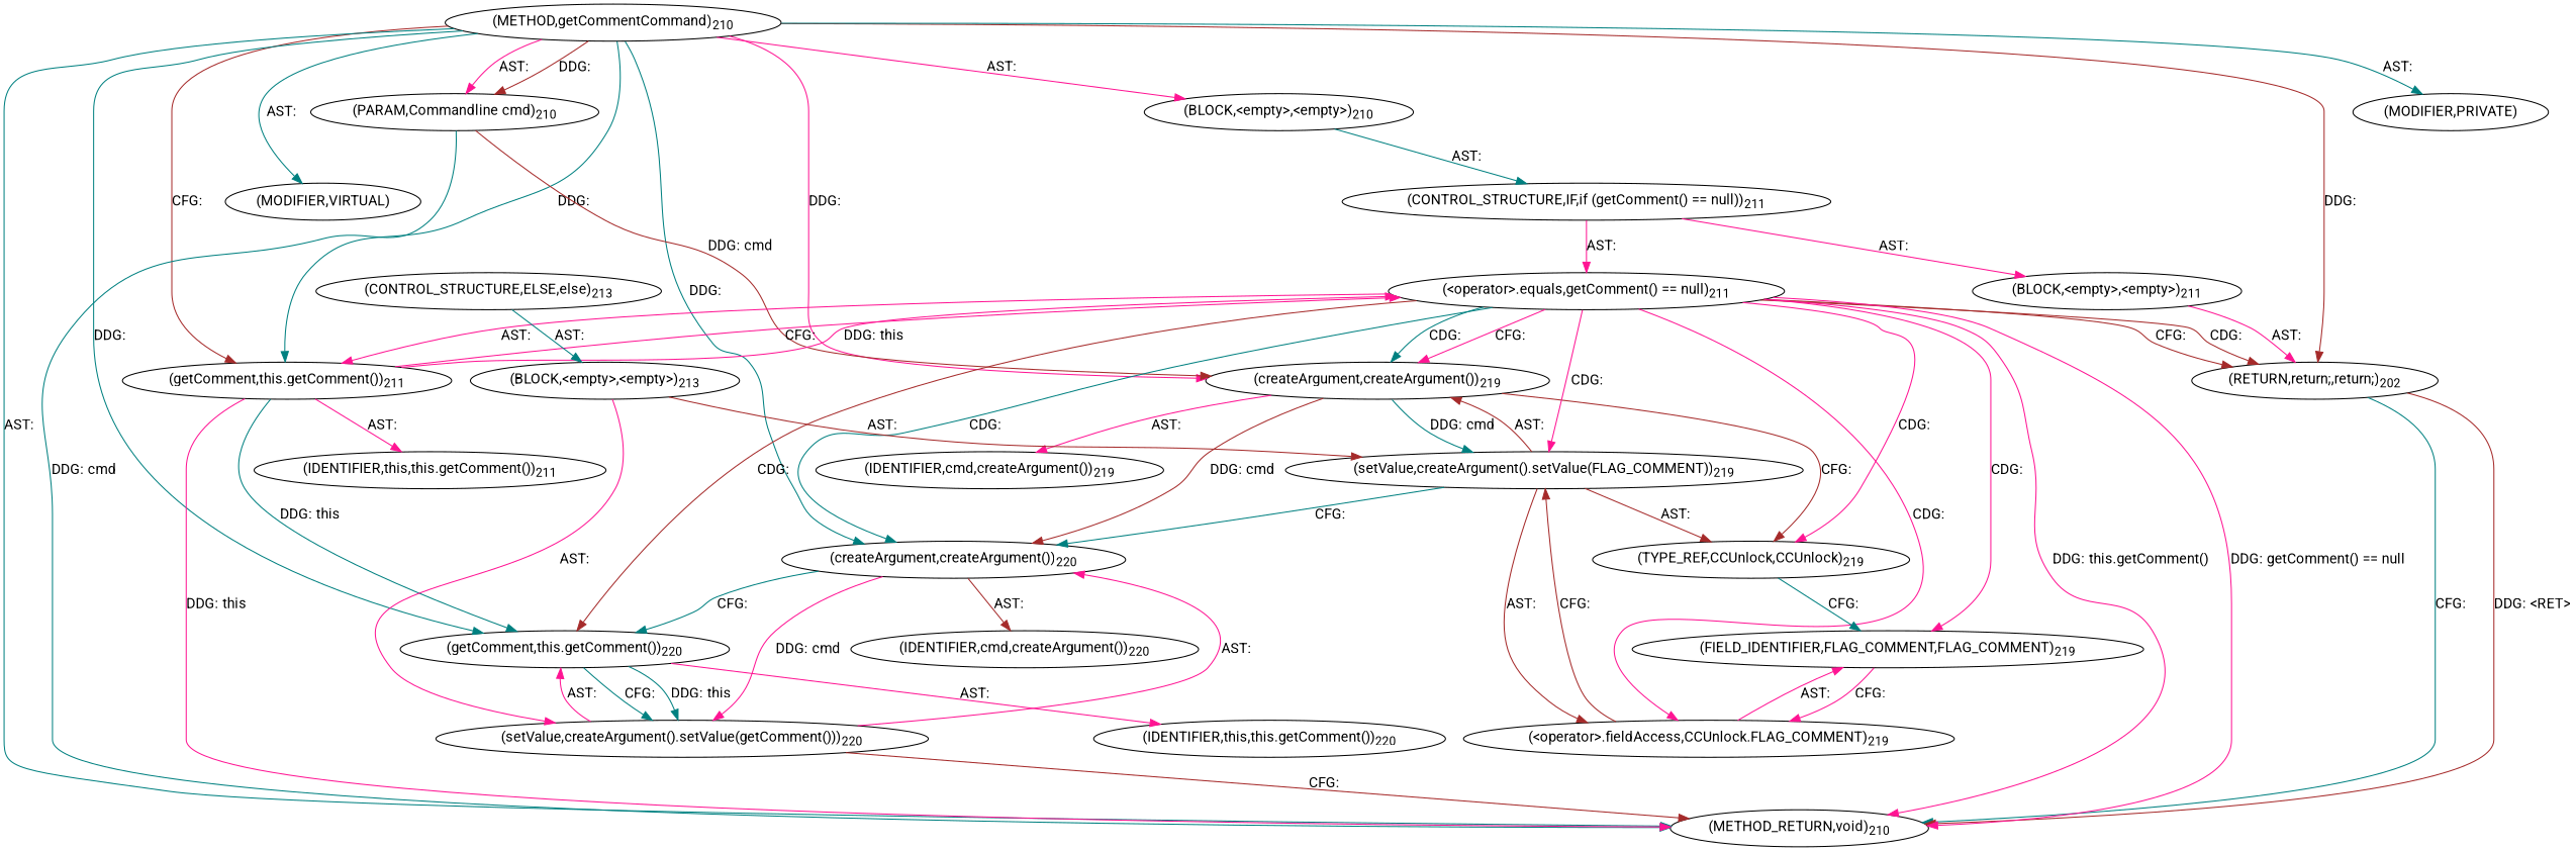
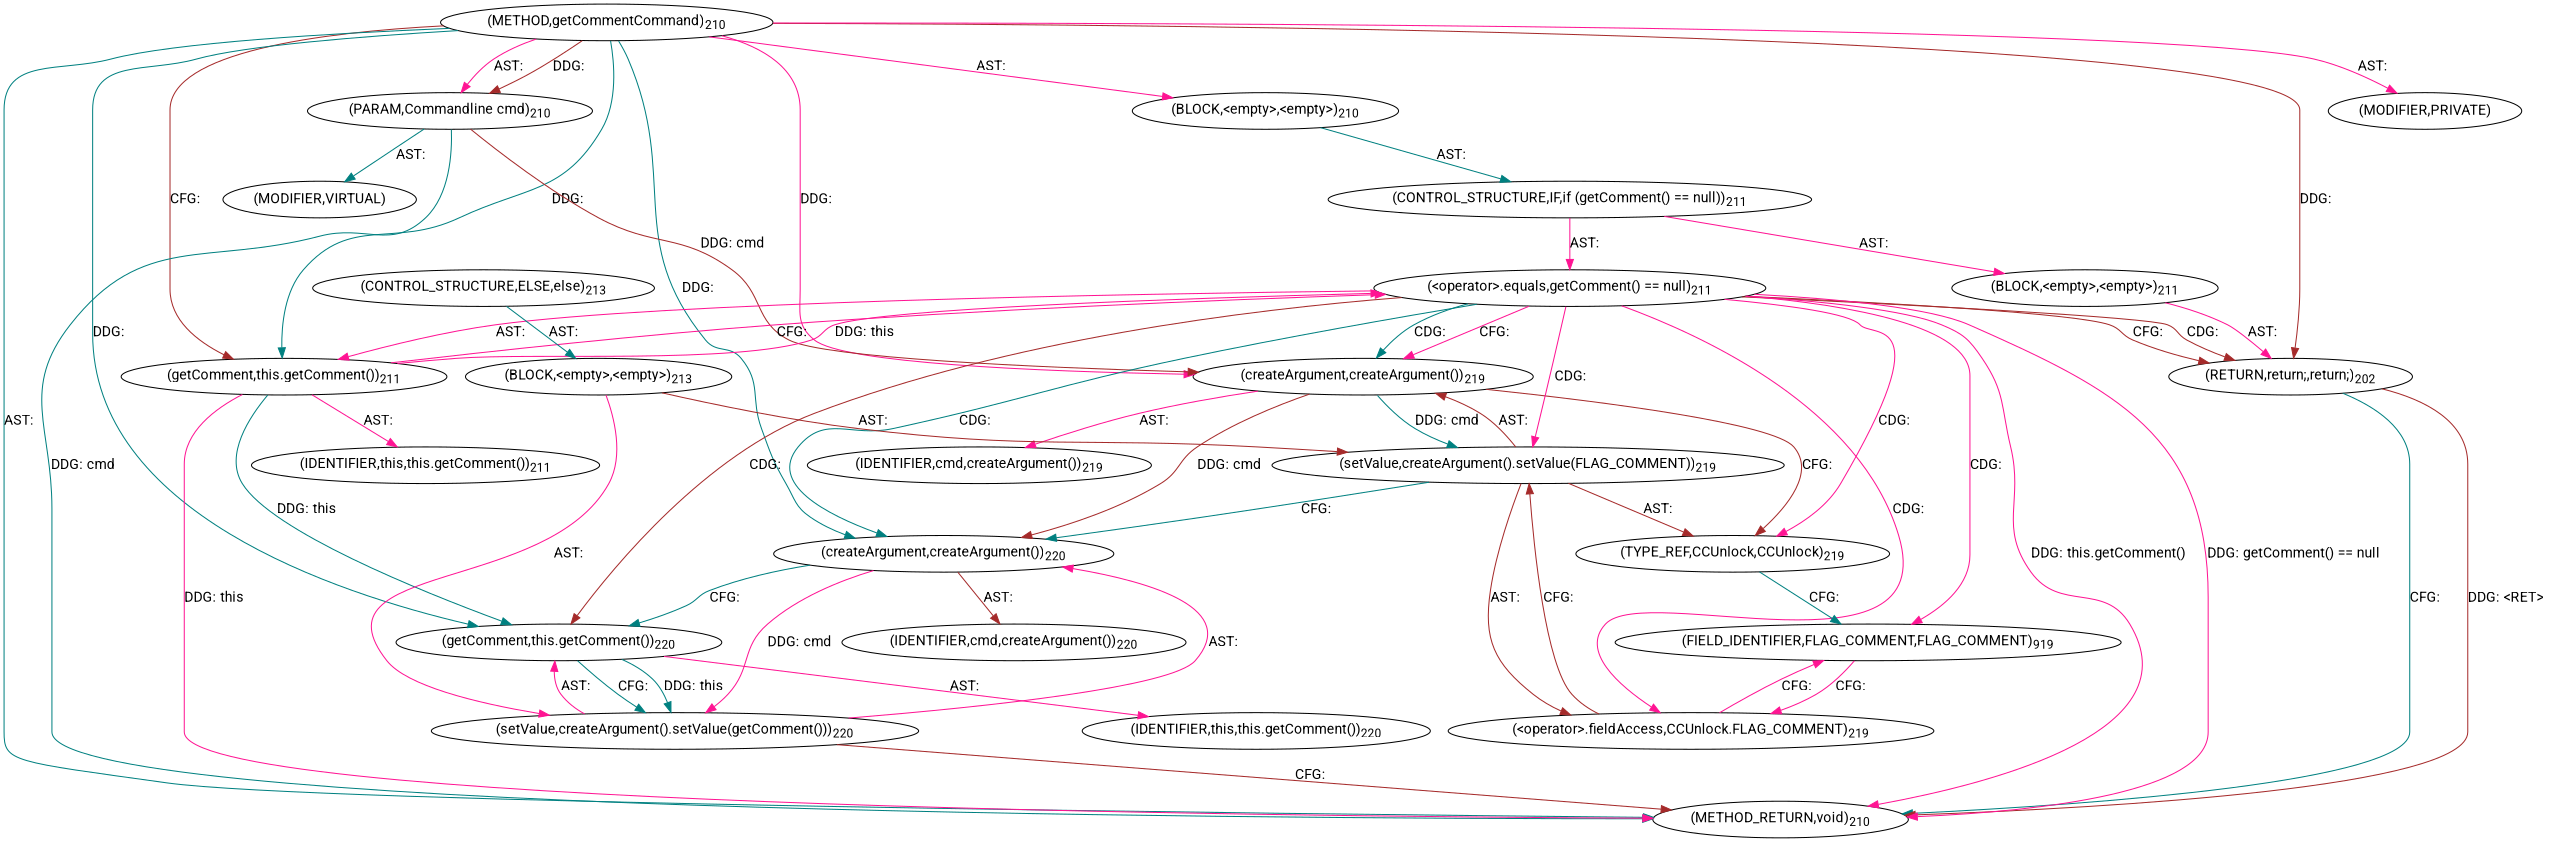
  digraph {
    fontname=Roboto
    node [fontname=Roboto]
    edge [color=deeppink fontname=Roboto]
    n1 [label=<(METHOD,getCommentCommand)<SUB>210</SUB>>]
    n2 [label=<(PARAM,Commandline cmd)<SUB>210</SUB>>]
    n3 [label=<(BLOCK,&lt;empty&gt;,&lt;empty&gt;)<SUB>210</SUB>>]
    n4 [label=<(getComment,this.getComment())<SUB>211</SUB>>]
    n5 [label=<(RETURN,return;,return;)<SUB>202</SUB>>]
    n6 [label=<(createArgument,createArgument())<SUB>219</SUB>>]
    n7 [label=<(createArgument,createArgument())<SUB>220</SUB>>]
    n8 [label=<(getComment,this.getComment())<SUB>220</SUB>>]
    n9 [label=<(MODIFIER,PRIVATE)>]
    n10 [label=<(MODIFIER,VIRTUAL)>]
    n11 [label=<(METHOD_RETURN,void)<SUB>210</SUB>>]
    n12 [label=<(CONTROL_STRUCTURE,IF,if (getComment() == null))<SUB>211</SUB>>]
    n13 [label=<(&lt;operator&gt;.equals,getComment() == null)<SUB>211</SUB>>]
    n14 [label=<(setValue,createArgument().setValue(FLAG_COMMENT))<SUB>219</SUB>>]
    n15 [label=<(&lt;operator&gt;.fieldAccess,CCUnlock.FLAG_COMMENT)<SUB>219</SUB>>]
    n16 [label=<(TYPE_REF,CCUnlock,CCUnlock)<SUB>219</SUB>>]
-   n17 [label=<(FIELD_IDENTIFIER,FLAG_COMMENT,FLAG_COMMENT)<SUB>219</SUB>>]
+   n17 [label=<(FIELD_IDENTIFIER,FLAG_COMMENT,FLAG_COMMENT)<SUB>919</SUB>>]
    n18 [label=<(IDENTIFIER,this,this.getComment())<SUB>211</SUB>>]
    n19 [label=<(IDENTIFIER,cmd,createArgument())<SUB>219</SUB>>]
    n20 [label=<(setValue,createArgument().setValue(getComment()))<SUB>220</SUB>>]
    n21 [label=<(IDENTIFIER,cmd,createArgument())<SUB>220</SUB>>]
    n22 [label=<(IDENTIFIER,this,this.getComment())<SUB>220</SUB>>]
    n23 [label=<(BLOCK,&lt;empty&gt;,&lt;empty&gt;)<SUB>211</SUB>>]
    n24 [label=<(CONTROL_STRUCTURE,ELSE,else)<SUB>213</SUB>>]
    n25 [label=<(BLOCK,&lt;empty&gt;,&lt;empty&gt;)<SUB>213</SUB>>]
    n1 -> n2 [label="AST: "]
    n1 -> n2 [color=brown label="DDG: "]
    n1 -> n3 [label="AST: "]
    n1 -> n4 [color=brown label="CFG: "]
    n1 -> n4 [color=teal label="DDG: "]
    n1 -> n5 [color=brown label="DDG: "]
    n1 -> n6 [label="DDG: "]
    n1 -> n7 [color=teal label="DDG: "]
    n1 -> n8 [color=teal label="DDG: "]
-   n1 -> n9 [color=teal label="AST: "]
-   n1 -> n10 [color=teal label="AST: "]
+   n1 -> n9 [label="AST: "]
+   n2 -> n10 [color=teal label="AST: "]
    n1 -> n11 [color=teal label="AST: "]
    n2 -> n6 [color=brown label="DDG: cmd"]
    n2 -> n11 [color=teal label="DDG: cmd"]
    n3 -> n12 [color=teal label="AST: "]
    n4 -> n8 [color=teal label="DDG: this"]
    n4 -> n11 [label="DDG: this"]
    n4 -> n13 [label="CFG: "]
    n4 -> n13 [label="DDG: this"]
    n4 -> n18 [label="AST: "]
    n5 -> n11 [color=teal label="CFG: "]
    n5 -> n11 [color=brown label="DDG: &lt;RET&gt;"]
    n6 -> n7 [color=brown label="DDG: cmd"]
    n6 -> n14 [color=teal label="DDG: cmd"]
    n6 -> n16 [color=brown label="CFG: "]
    n6 -> n19 [label="AST: "]
    n7 -> n8 [color=teal label="CFG: "]
    n7 -> n20 [label="DDG: cmd"]
    n7 -> n21 [color=brown label="AST: "]
    n8 -> n20 [color=teal label="CFG: "]
    n8 -> n20 [color=teal label="DDG: this"]
    n8 -> n22 [label="AST: "]
    n12 -> n13 [label="AST: "]
    n12 -> n23 [label="AST: "]
    n13 -> n4 [label="AST: "]
    n13 -> n5 [color=brown label="CFG: "]
    n13 -> n5 [color=brown label="CDG: "]
    n13 -> n6 [label="CFG: "]
    n13 -> n6 [color=teal label="CDG: "]
    n13 -> n7 [color=teal label="CDG: "]
    n13 -> n8 [color=brown label="CDG: "]
    n13 -> n11 [label="DDG: this.getComment()"]
    n13 -> n11 [label="DDG: getComment() == null"]
    n13 -> n14 [label="CDG: "]
    n13 -> n15 [label="CDG: "]
    n13 -> n16 [label="CDG: "]
    n13 -> n17 [label="CDG: "]
    n14 -> n6 [color=brown label="AST: "]
    n14 -> n7 [color=teal label="CFG: "]
    n14 -> n15 [color=brown label="AST: "]
    n14 -> n16 [color=brown label="AST: "]
    n15 -> n14 [color=brown label="CFG: "]
-   n15 -> n17 [label="AST: "]
+   n15 -> n17 [label="CFG: "]
    n16 -> n17 [color=teal label="CFG: "]
    n17 -> n15 [label="CFG: "]
    n20 -> n7 [label="AST: "]
    n20 -> n8 [label="AST: "]
    n20 -> n11 [color=brown label="CFG: "]
    n23 -> n5 [label="AST: "]
    n24 -> n25 [color=teal label="AST: "]
    n25 -> n14 [color=brown label="AST: "]
    n25 -> n20 [label="AST: "]
  }
